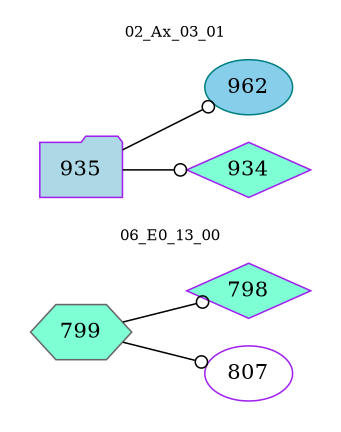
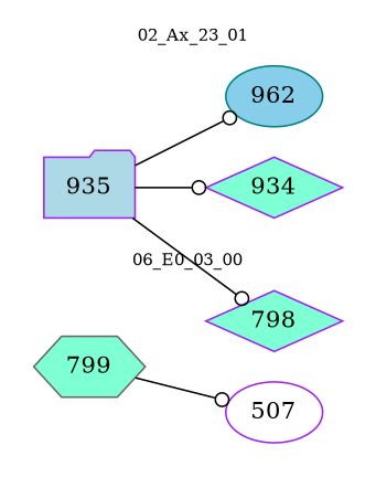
  digraph {
    rankdir=LR
    node [color=purple fillcolor=aquamarine shape=diamond style=filled]
    edge [arrowhead=odot color=black]
    n1 [fillcolor=lightblue label=935 shape=folder]
    n2 [label=934]
    n3 [color=teal fillcolor=skyblue label=962 shape=ellipse]
    n4 [color=gray40 label=799 shape=hexagon]
    n5 [label=798]
-   n6 [fillcolor=white label=807 shape=ellipse]
+   n6 [fillcolor=white label=507 shape=ellipse]
    subgraph cluster_1 {
      color=white
      fontsize=10
-     label="02_Ax_03_01"
+     label="02_Ax_23_01"
      n1
      n2
      n3
    }
    subgraph cluster_2 {
      color=white
      fontsize=10
-     label="06_E0_13_00"
+     label="06_E0_03_00"
      n4
      n5
      n6
    }
    n1 -> n2
    n1 -> n3
-   n4 -> n5
+   n1 -> n5
    n4 -> n6
  }
